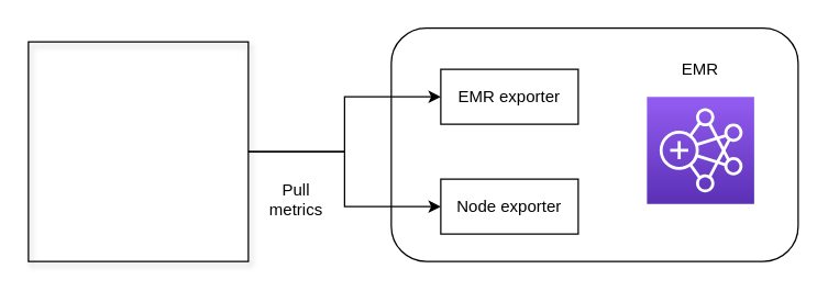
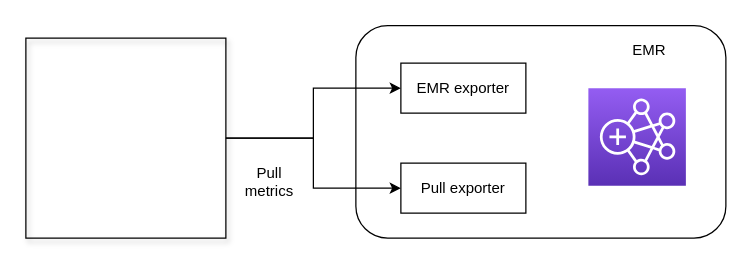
  <mxCell id="0" />
  <mxCell id="1" parent="0" />
  <mxCell id="2" value="" style="shape=image;verticalLabelPosition=bottom;labelBackgroundColor=#ffffff;verticalAlign=top;aspect=fixed;imageAspect=0;image=https://miro.medium.com/max/480/1*zGr57sh6Wk0KWjHGVza6Ww.png;shadow=1;imageBorder=#000000;" vertex="1" parent="1"><mxGeometry x="20" y="30" width="160" height="160" as="geometry" /></mxCell>
  <mxCell id="3" value="" style="rounded=1;whiteSpace=wrap;html=1;" vertex="1" parent="1"><mxGeometry x="284" y="20" width="296" height="170" as="geometry" /></mxCell>
  <mxCell id="4" value="" style="points=[[0,0,0],[0.25,0,0],[0.5,0,0],[0.75,0,0],[1,0,0],[0,1,0],[0.25,1,0],[0.5,1,0],[0.75,1,0],[1,1,0],[0,0.25,0],[0,0.5,0],[0,0.75,0],[1,0.25,0],[1,0.5,0],[1,0.75,0]];outlineConnect=0;fontColor=#232F3E;gradientColor=#945DF2;gradientDirection=north;fillColor=#5A30B5;strokeColor=#ffffff;dashed=0;verticalLabelPosition=bottom;verticalAlign=top;align=center;html=1;fontSize=12;fontStyle=0;aspect=fixed;shape=mxgraph.aws4.resourceIcon;resIcon=mxgraph.aws4.emr;" vertex="1" parent="1"><mxGeometry x="470" y="70" width="78" height="78" as="geometry" /></mxCell>
  <mxCell id="5" value="EMR exporter" style="rounded=0;whiteSpace=wrap;html=1;" vertex="1" parent="1"><mxGeometry x="320" y="50" width="100" height="40" as="geometry" /></mxCell>
- <mxCell id="6" value="Node exporter" style="rounded=0;whiteSpace=wrap;html=1;" vertex="1" parent="1"><mxGeometry x="320" y="130" width="100" height="40" as="geometry" /></mxCell>
+ <mxCell id="6" value="Pull exporter" style="rounded=0;whiteSpace=wrap;html=1;" vertex="1" parent="1"><mxGeometry x="320" y="130" width="100" height="40" as="geometry" /></mxCell>
  <mxCell id="7" style="edgeStyle=orthogonalEdgeStyle;rounded=0;orthogonalLoop=1;jettySize=auto;html=1;entryX=0;entryY=0.5;entryDx=0;entryDy=0;" edge="1" parent="1" source="2" target="5"><mxGeometry relative="1" as="geometry"><mxPoint x="190" y="95" as="targetPoint" /></mxGeometry></mxCell>
  <mxCell id="8" style="edgeStyle=orthogonalEdgeStyle;rounded=0;orthogonalLoop=1;jettySize=auto;html=1;entryX=0;entryY=0.5;entryDx=0;entryDy=0;" edge="1" parent="1" source="2" target="6"><mxGeometry relative="1" as="geometry"><Array as="points"><mxPoint x="250" y="110" /><mxPoint x="250" y="150" /></Array></mxGeometry></mxCell>
  <mxCell id="9" value="Pull&lt;br&gt;metrics" style="text;html=1;strokeColor=none;fillColor=none;align=center;verticalAlign=middle;whiteSpace=wrap;rounded=0;shadow=1;" vertex="1" parent="1"><mxGeometry x="195" y="135" width="40" height="20" as="geometry" /></mxCell>
- <mxCell id="10" value="EMR" style="text;html=1;strokeColor=none;fillColor=none;align=center;verticalAlign=middle;whiteSpace=wrap;rounded=0;shadow=1;" vertex="1" parent="1"><mxGeometry x="489" y="40" width="40" height="20" as="geometry" /></mxCell>
+ <mxCell id="10" value="EMR" style="text;html=1;strokeColor=none;fillColor=none;align=center;verticalAlign=middle;whiteSpace=wrap;rounded=0;shadow=1;" vertex="1" parent="1"><mxGeometry x="499" y="30" width="40" height="20" as="geometry" /></mxCell>
